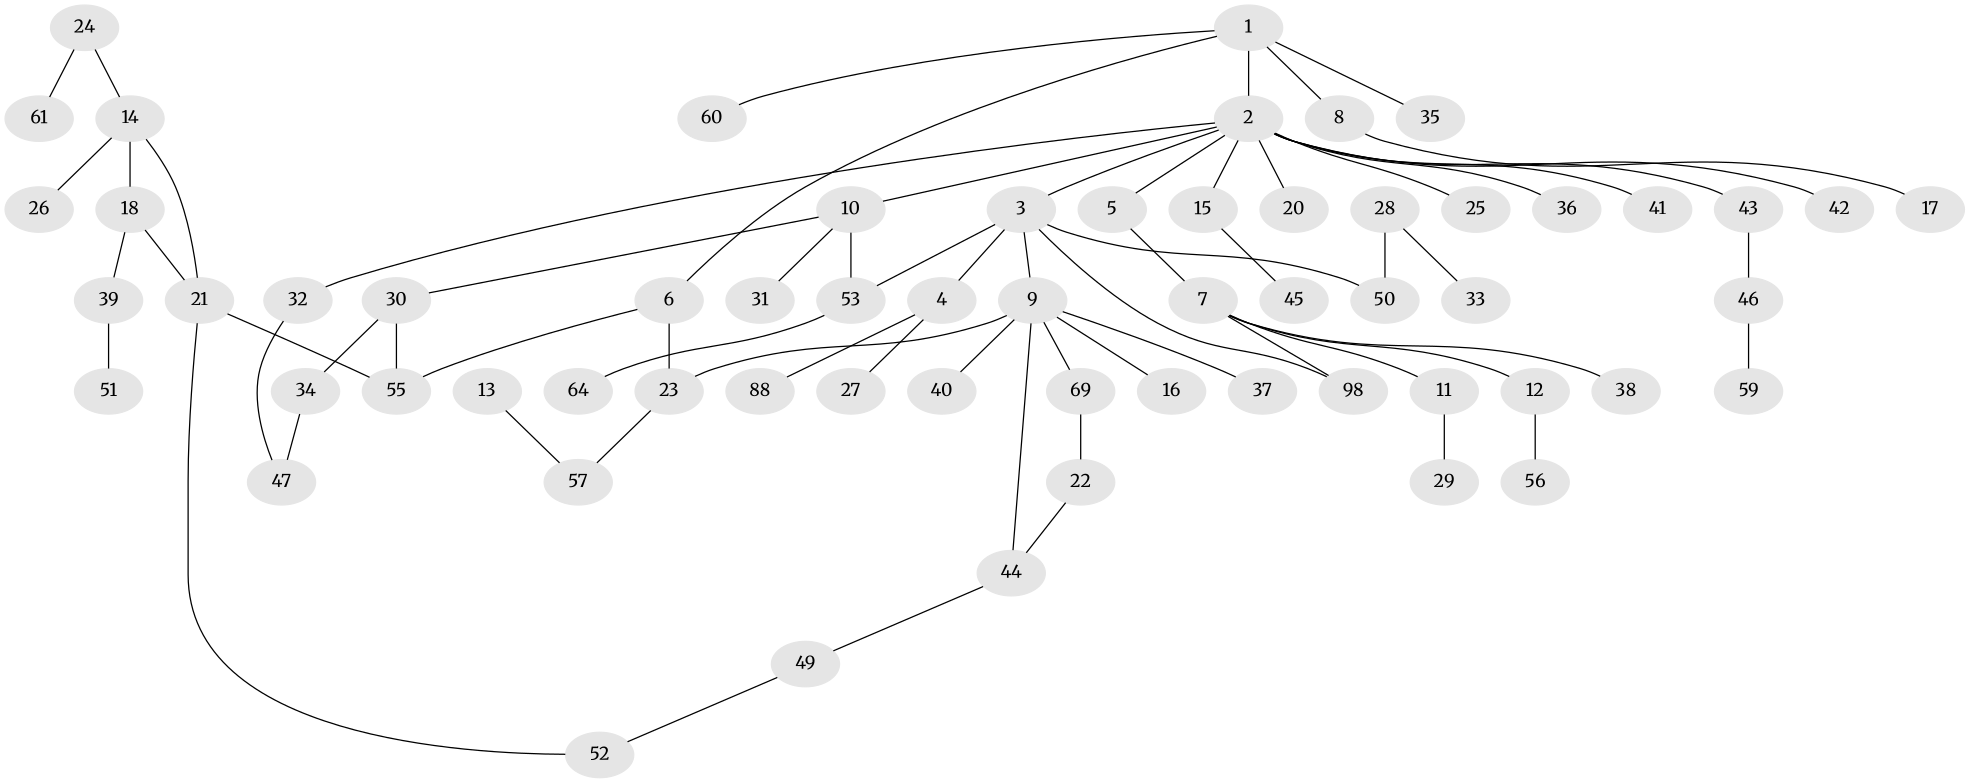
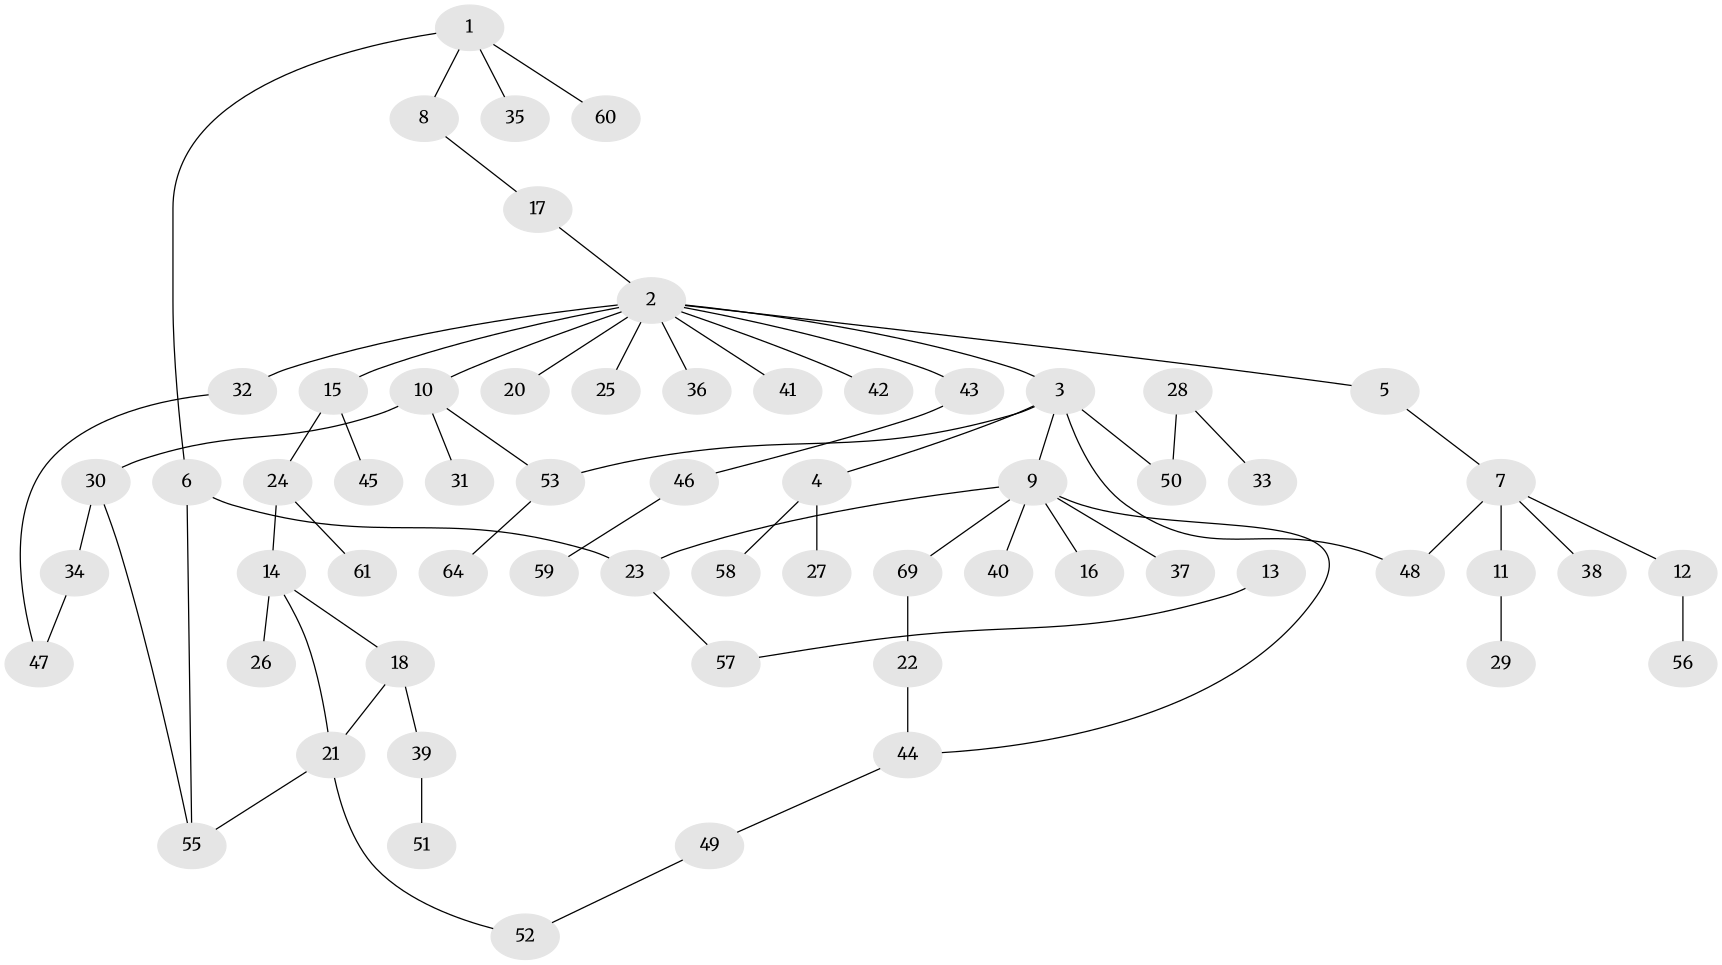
  graph {
    fontname=Merriweather
    node [color=gray90 fontname=Merriweather style=filled]
    edge [fontname=Merriweather]
    1
    2
    6
    8
    35
    60
    3
    5
    10
    15
    20
    25
    32
    36
    41
    42
    43
    23
    55
    17
    4
    9
-   48 [label=98]
+   48
    50
    53
    7
    30
    31
    24
    45
    47
    46
    27
-   58 [label=88]
+   58
    16
    n36 [label=69]
    37
    40
    44
    n40 [label=64]
    11
    12
    38
    13
    57
    29
    56
    22
    49
    14
    18
    21
    26
    34
    39
    52
    61
    51
    28
    33
    59
-   1 -- 2
+   17 -- 2
    1 -- 6
    1 -- 8
    1 -- 35
    1 -- 60
    2 -- 3
    2 -- 5
    2 -- 10
    2 -- 15
    2 -- 20
    2 -- 25
    2 -- 32
    2 -- 36
    2 -- 41
    2 -- 42
    2 -- 43
    6 -- 23
    6 -- 55
    8 -- 17
    3 -- 4
    3 -- 9
    3 -- 48
    3 -- 50
    3 -- 53
    5 -- 7
    10 -- 53
    10 -- 30
    10 -- 31
+   15 -- 24
    15 -- 45
    32 -- 47
    43 -- 46
    23 -- 57
    4 -- 27
    4 -- 58
    9 -- 23
    9 -- 16
    9 -- n36
    9 -- 37
    9 -- 40
    9 -- 44
    53 -- n40
    7 -- 48
    7 -- 11
    7 -- 12
    7 -- 38
    30 -- 55
    30 -- 34
    24 -- 14
    24 -- 61
    46 -- 59
    n36 -- 22
    44 -- 49
    11 -- 29
    12 -- 56
    13 -- 57
    22 -- 44
    49 -- 52
    14 -- 18
    14 -- 21
    14 -- 26
    18 -- 21
    18 -- 39
    21 -- 55
    21 -- 52
    34 -- 47
    39 -- 51
    28 -- 50
    28 -- 33
  }
